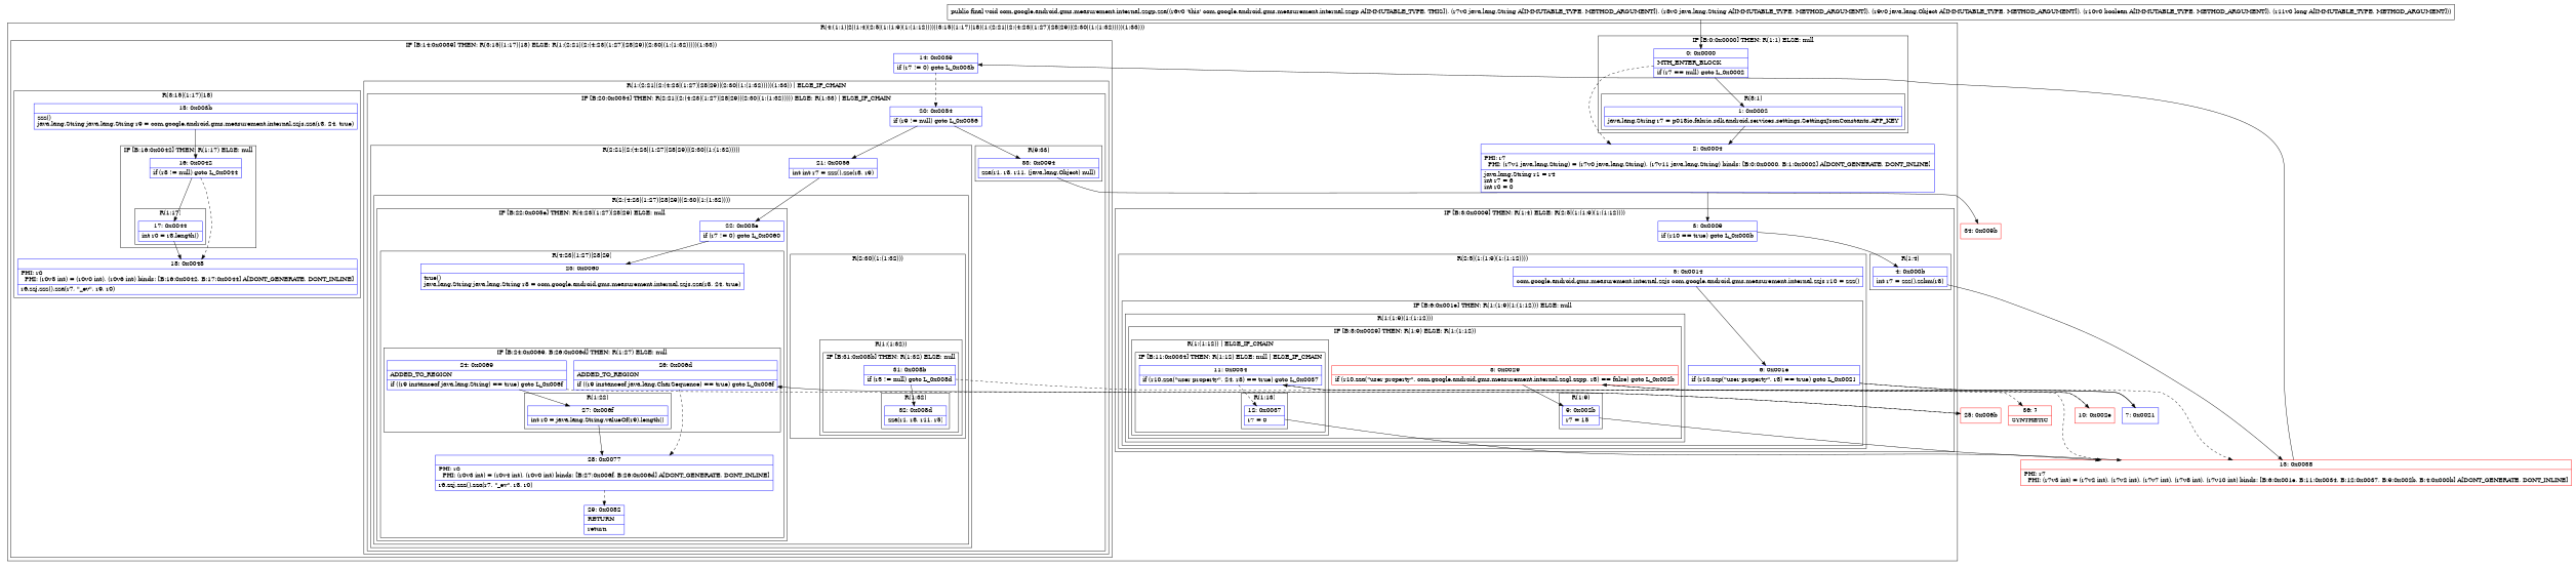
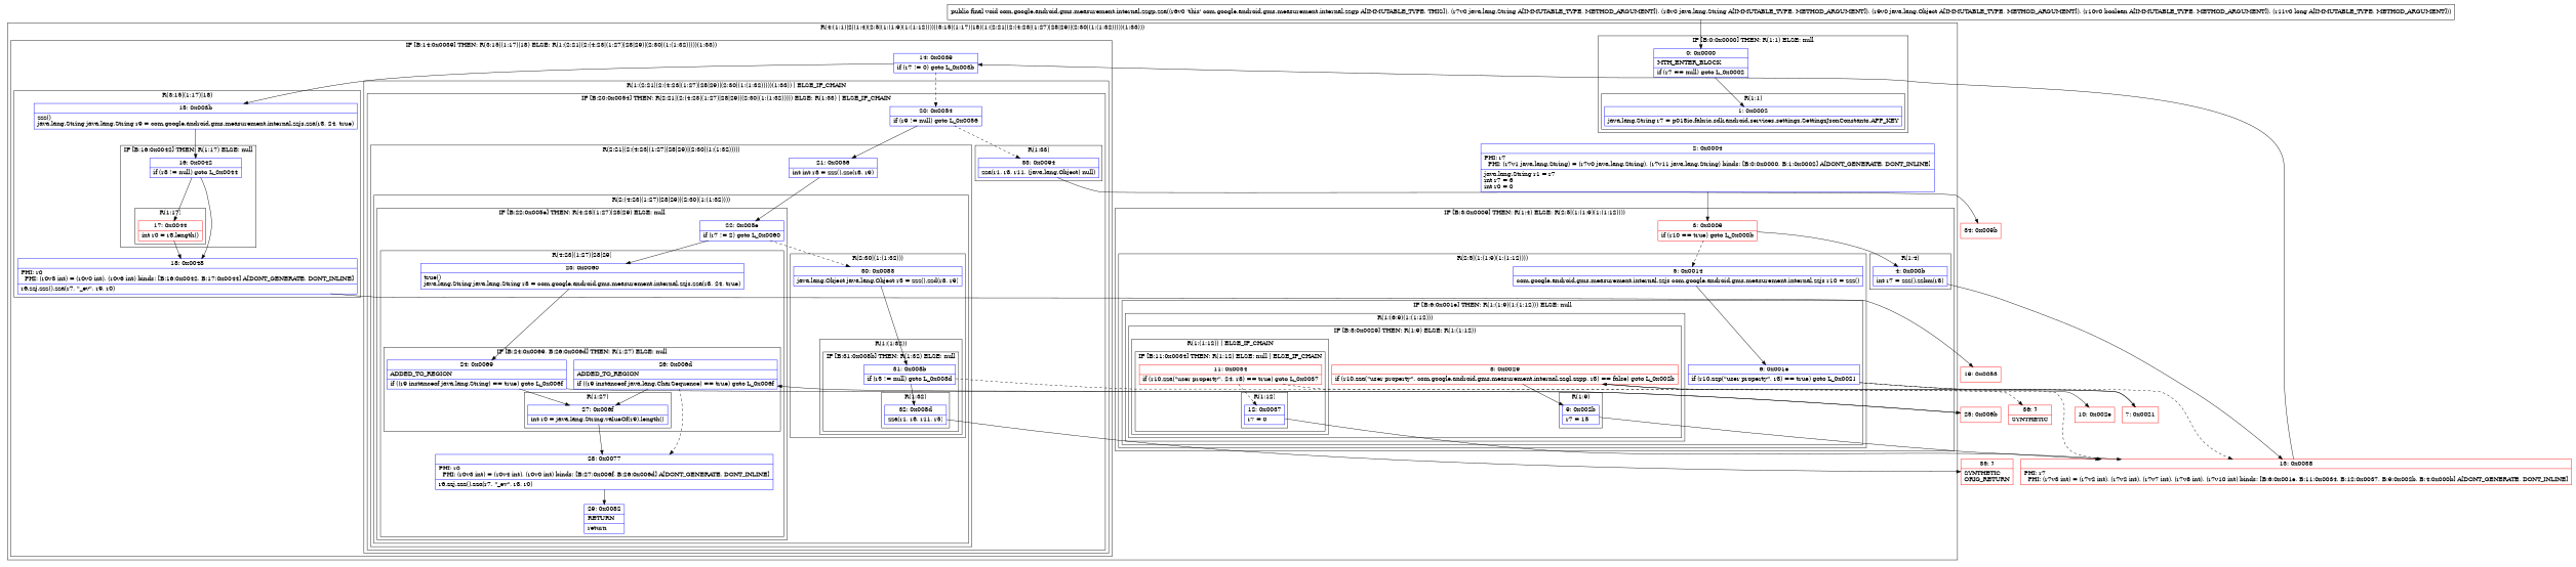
  digraph {
    node [color=blue shape=record]
    n1 [label="{1\:\ 0x0002|java.lang.String r7 = p018io.fabric.sdk.android.services.settings.SettingsJsonConstants.APP_KEY\l}"]
    n2 [label="{0\:\ 0x0000|MTH_ENTER_BLOCK\l|if (r7 == null) goto L_0x0002\l}"]
    n3 [label="{4\:\ 0x000b|int r7 = zzz().zzbm(r8)\l}"]
    n4 [label="{9\:\ 0x002b|r7 = 15\l}"]
    n5 [label="{12\:\ 0x0037|r7 = 0\l}"]
-   n6 [label="{11\:\ 0x0034|if (r10.zza(\"user property\", 24, r8) == true) goto L_0x0037\l}"]
+   n6 [color=red label="{11\:\ 0x0034|if (r10.zza(\"user property\", 24, r8) == true) goto L_0x0037\l}"]
    n7 [color=red label="{8\:\ 0x0029|if (r10.zza(\"user property\", com.google.android.gms.measurement.internal.zzgl.zzpp, r8) == false) goto L_0x002b\l}"]
    n8 [label="{6\:\ 0x001e|if (r10.zzp(\"user property\", r8) == true) goto L_0x0021\l}"]
    n9 [label="{5\:\ 0x0014|com.google.android.gms.measurement.internal.zzjs com.google.android.gms.measurement.internal.zzjs r10 = zzz()\l}"]
-   n10 [label="{3\:\ 0x0009|if (r10 == true) goto L_0x000b\l}"]
-   n11 [label="{17\:\ 0x0044|int r0 = r8.length()\l}"]
+   n10 [color=red label="{3\:\ 0x0009|if (r10 == true) goto L_0x000b\l}"]
+   n11 [color=red label="{17\:\ 0x0044|int r0 = r8.length()\l}"]
    n12 [label="{16\:\ 0x0042|if (r8 != null) goto L_0x0044\l}"]
    n13 [label="{15\:\ 0x003b|zzz()\ljava.lang.String java.lang.String r9 = com.google.android.gms.measurement.internal.zzjs.zza(r8, 24, true)\l}"]
    n14 [label="{18\:\ 0x0048|PHI: r0 \l  PHI: (r0v5 int) = (r0v0 int), (r0v6 int) binds: [B:16:0x0042, B:17:0x0044] A[DONT_GENERATE, DONT_INLINE]\l|r6.zzj.zzz().zza(r7, \"_ev\", r9, r0)\l}"]
    n15 [label="{27\:\ 0x006f|int r0 = java.lang.String.valueOf(r9).length()\l}"]
    n16 [label="{24\:\ 0x0069|ADDED_TO_REGION\l|if ((r9 instanceof java.lang.String) == true) goto L_0x006f\l}"]
    n17 [label="{26\:\ 0x006d|ADDED_TO_REGION\l|if ((r9 instanceof java.lang.CharSequence) == true) goto L_0x006f\l}"]
    n18 [label="{23\:\ 0x0060|true()\ljava.lang.String java.lang.String r8 = com.google.android.gms.measurement.internal.zzjs.zza(r8, 24, true)\l}"]
    n19 [label="{28\:\ 0x0077|PHI: r0 \l  PHI: (r0v3 int) = (r0v4 int), (r0v0 int) binds: [B:27:0x006f, B:26:0x006d] A[DONT_GENERATE, DONT_INLINE]\l|r6.zzj.zzz().zza(r7, \"_ev\", r8, r0)\l}"]
    n20 [label="{29\:\ 0x0082|RETURN\l|return\l}"]
-   n21 [label="{22\:\ 0x005e|if (r7 != 0) goto L_0x0060\l}"]
+   n21 [label="{22\:\ 0x005e|if (r7 != 2) goto L_0x0060\l}"]
    n22 [label="{32\:\ 0x008d|zza(r1, r8, r11, r5)\l}"]
    n23 [label="{31\:\ 0x008b|if (r5 != null) goto L_0x008d\l}"]
-   n25 [label="{21\:\ 0x0056|int int r7 = zzz().zzc(r8, r9)\l}"]
+   n24 [label="{30\:\ 0x0083|java.lang.Object java.lang.Object r5 = zzz().zzd(r8, r9)\l}"]
+   n25 [label="{21\:\ 0x0056|int int r8 = zzz().zzc(r8, r9)\l}"]
    n26 [label="{33\:\ 0x0094|zza(r1, r8, r11, (java.lang.Object) null)\l}"]
    n27 [label="{20\:\ 0x0054|if (r9 != null) goto L_0x0056\l}"]
    n28 [label="{14\:\ 0x0039|if (r7 != 0) goto L_0x003b\l}"]
-   n29 [label="{2\:\ 0x0004|PHI: r7 \l  PHI: (r7v1 java.lang.String) = (r7v0 java.lang.String), (r7v11 java.lang.String) binds: [B:0:0x0000, B:1:0x0002] A[DONT_GENERATE, DONT_INLINE]\l|java.lang.String r1 = r4\lint r7 = 6\lint r0 = 0\l}"]
+   n29 [label="{2\:\ 0x0004|PHI: r7 \l  PHI: (r7v1 java.lang.String) = (r7v0 java.lang.String), (r7v11 java.lang.String) binds: [B:0:0x0000, B:1:0x0002] A[DONT_GENERATE, DONT_INLINE]\l|java.lang.String r1 = r7\lint r7 = 6\lint r0 = 0\l}"]
    n30 [color=red label="{13\:\ 0x0038|PHI: r7 \l  PHI: (r7v3 int) = (r7v2 int), (r7v2 int), (r7v7 int), (r7v8 int), (r7v10 int) binds: [B:6:0x001e, B:11:0x0034, B:12:0x0037, B:9:0x002b, B:4:0x000b] A[DONT_GENERATE, DONT_INLINE]\l}"]
    n31 [color=red label="{10\:\ 0x002e}"]
-   n32 [label="{7\:\ 0x0021}"]
+   n32 [color=red label="{7\:\ 0x0021}"]
+   n33 [color=red label="{19\:\ 0x0053}"]
    n34 [color=red label="{25\:\ 0x006b}"]
+   n35 [color=red label="{35\:\ ?|SYNTHETIC\lORIG_RETURN\l}"]
    n36 [color=red label="{36\:\ ?|SYNTHETIC\l}"]
    n37 [color=red label="{34\:\ 0x009b}"]
    n38 [label="{public final void com.google.android.gms.measurement.internal.zzgp.zza((r6v0 'this' com.google.android.gms.measurement.internal.zzgp A[IMMUTABLE_TYPE, THIS]), (r7v0 java.lang.String A[IMMUTABLE_TYPE, METHOD_ARGUMENT]), (r8v0 java.lang.String A[IMMUTABLE_TYPE, METHOD_ARGUMENT]), (r9v0 java.lang.Object A[IMMUTABLE_TYPE, METHOD_ARGUMENT]), (r10v0 boolean A[IMMUTABLE_TYPE, METHOD_ARGUMENT]), (r11v0 long A[IMMUTABLE_TYPE, METHOD_ARGUMENT])) }" color=""]
    subgraph cluster_1 {
      label="R(4:(1:1)|2|(1:4)(2:5|(1:(1:9)(1:(1:12))))|(3:15|(1:17)|18)(1:(2:21|(2:(4:23|(1:27)|28|29)|(2:30|(1:(1:32)))))(1:33)))"
      n29
      subgraph cluster_2 {
        label="IF [B:0:0x0000] THEN: R(1:1) ELSE: null"
        n2
        subgraph cluster_3 {
-         label="R(8:1)"
+         label="R(1:1)"
          n1
        }
      }
      subgraph cluster_4 {
        label="IF [B:3:0x0009] THEN: R(1:4) ELSE: R(2:5|(1:(1:9)(1:(1:12))))"
        n10
        subgraph cluster_5 {
          label="R(1:4)"
          n3
        }
        subgraph cluster_6 {
          label="R(2:5|(1:(1:9)(1:(1:12))))"
          n9
          subgraph cluster_7 {
            label="IF [B:6:0x001e] THEN: R(1:(1:9)(1:(1:12))) ELSE: null"
            n8
            subgraph cluster_8 {
-             label="R(1:(1:9)(1:(1:12)))"
+             label="R(1:(6:9)(1:(1:12)))"
              subgraph cluster_9 {
                label="IF [B:8:0x0029] THEN: R(1:9) ELSE: R(1:(1:12))"
                n7
                subgraph cluster_10 {
                  label="R(1:9)"
                  n4
                }
                subgraph cluster_11 {
                  label="R(1:(1:12)) | ELSE_IF_CHAIN\l"
                  subgraph cluster_12 {
                    label="IF [B:11:0x0034] THEN: R(1:12) ELSE: null | ELSE_IF_CHAIN\l"
                    n6
                    subgraph cluster_13 {
-                     label="R(1:13)"
+                     label="R(1:12)"
                      n5
                    }
                  }
                }
              }
            }
          }
        }
      }
      subgraph cluster_14 {
        label="IF [B:14:0x0039] THEN: R(3:15|(1:17)|18) ELSE: R(1:(2:21|(2:(4:23|(1:27)|28|29)|(2:30|(1:(1:32)))))(1:33))"
        n28
        subgraph cluster_15 {
          label="R(3:15|(1:17)|18)"
          n13
          n14
          subgraph cluster_16 {
            label="IF [B:16:0x0042] THEN: R(1:17) ELSE: null"
            n12
            subgraph cluster_17 {
              label="R(1:17)"
              n11
            }
          }
        }
        subgraph cluster_18 {
          label="R(1:(2:21|(2:(4:23|(1:27)|28|29)|(2:30|(1:(1:32)))))(1:33)) | ELSE_IF_CHAIN\l"
          subgraph cluster_19 {
            label="IF [B:20:0x0054] THEN: R(2:21|(2:(4:23|(1:27)|28|29)|(2:30|(1:(1:32))))) ELSE: R(1:33) | ELSE_IF_CHAIN\l"
            n27
            subgraph cluster_20 {
              label="R(2:21|(2:(4:23|(1:27)|28|29)|(2:30|(1:(1:32)))))"
              n25
              subgraph cluster_21 {
                label="R(2:(4:23|(1:27)|28|29)|(2:30|(1:(1:32))))"
                subgraph cluster_22 {
                  label="IF [B:22:0x005e] THEN: R(4:23|(1:27)|28|29) ELSE: null"
                  n21
                  subgraph cluster_23 {
                    label="R(4:23|(1:27)|28|29)"
                    n18
                    n19
                    n20
                    subgraph cluster_24 {
                      label="IF [B:24:0x0069, B:26:0x006d] THEN: R(1:27) ELSE: null"
                      n16
                      n17
                      subgraph cluster_25 {
-                       label="R(1:22)"
+                       label="R(1:27)"
                        n15
                      }
                    }
                  }
                }
                subgraph cluster_26 {
                  label="R(2:30|(1:(1:32)))"
+                 n24
                  subgraph cluster_27 {
                    label="R(1:(1:32))"
                    subgraph cluster_28 {
                      label="IF [B:31:0x008b] THEN: R(1:32) ELSE: null"
                      n23
                      subgraph cluster_29 {
                        label="R(1:32)"
                        n22
                      }
                    }
                  }
                }
              }
            }
            subgraph cluster_30 {
-             label="R(9:33)"
+             label="R(1:33)"
              n26
            }
          }
        }
      }
    }
-   n1 -> n29
    n2 -> n1
-   n2 -> n29 [style=dashed]
    n3 -> n30
    n4 -> n30
    n5 -> n30
    n6 -> n5 [style=dashed]
    n6 -> n30 [style=dashed]
    n7 -> n4
-   n7 -> n31 [style=dashed]
+   n7 -> n31 [style=solid]
    n8 -> n30 [style=dashed]
    n8 -> n32
    n9 -> n8
    n10 -> n3
+   n10 -> n9 [style=dashed]
    n11 -> n14
    n12 -> n11
-   n12 -> n14 [style=dashed]
+   n12 -> n14 [style=solid]
    n13 -> n12
+   n14 -> n33
    n15 -> n19
    n16 -> n15
-   n16 -> n34 [style=dashed]
+   n16 -> n34 [style=solid]
+   n17 -> n15
    n17 -> n19 [style=dashed]
-   n19 -> n20 [style=dashed]
+   n18 -> n16
+   n19 -> n20
    n21 -> n18
+   n21 -> n24 [style=dashed]
+   n22 -> n35
    n23 -> n22
    n23 -> n36 [style=dashed]
+   n24 -> n23
    n25 -> n21
    n26 -> n37
    n27 -> n25
-   n27 -> n26 [style=solid]
+   n27 -> n26 [style=dashed]
+   n28 -> n13
    n28 -> n27 [style=dashed]
    n29 -> n10
    n30 -> n28
-   n31 -> n6
    n32 -> n7
    n34 -> n17
    n38 -> n2
  }
